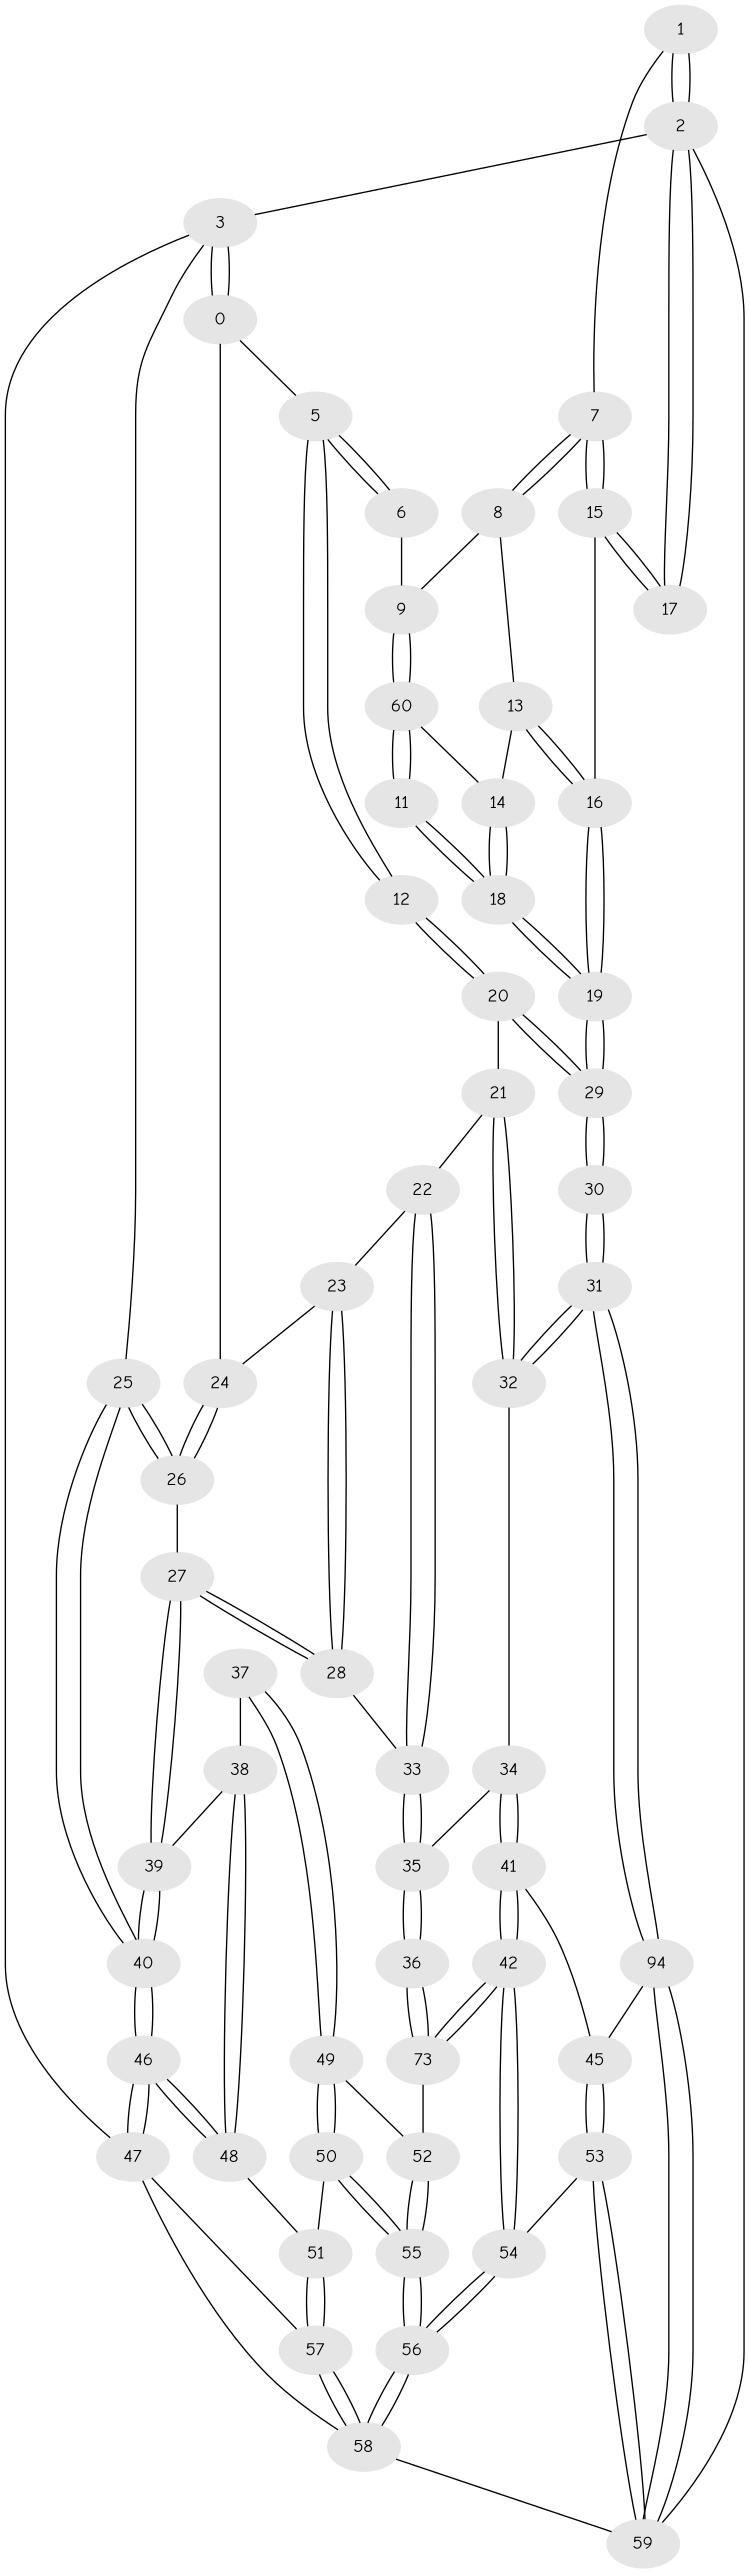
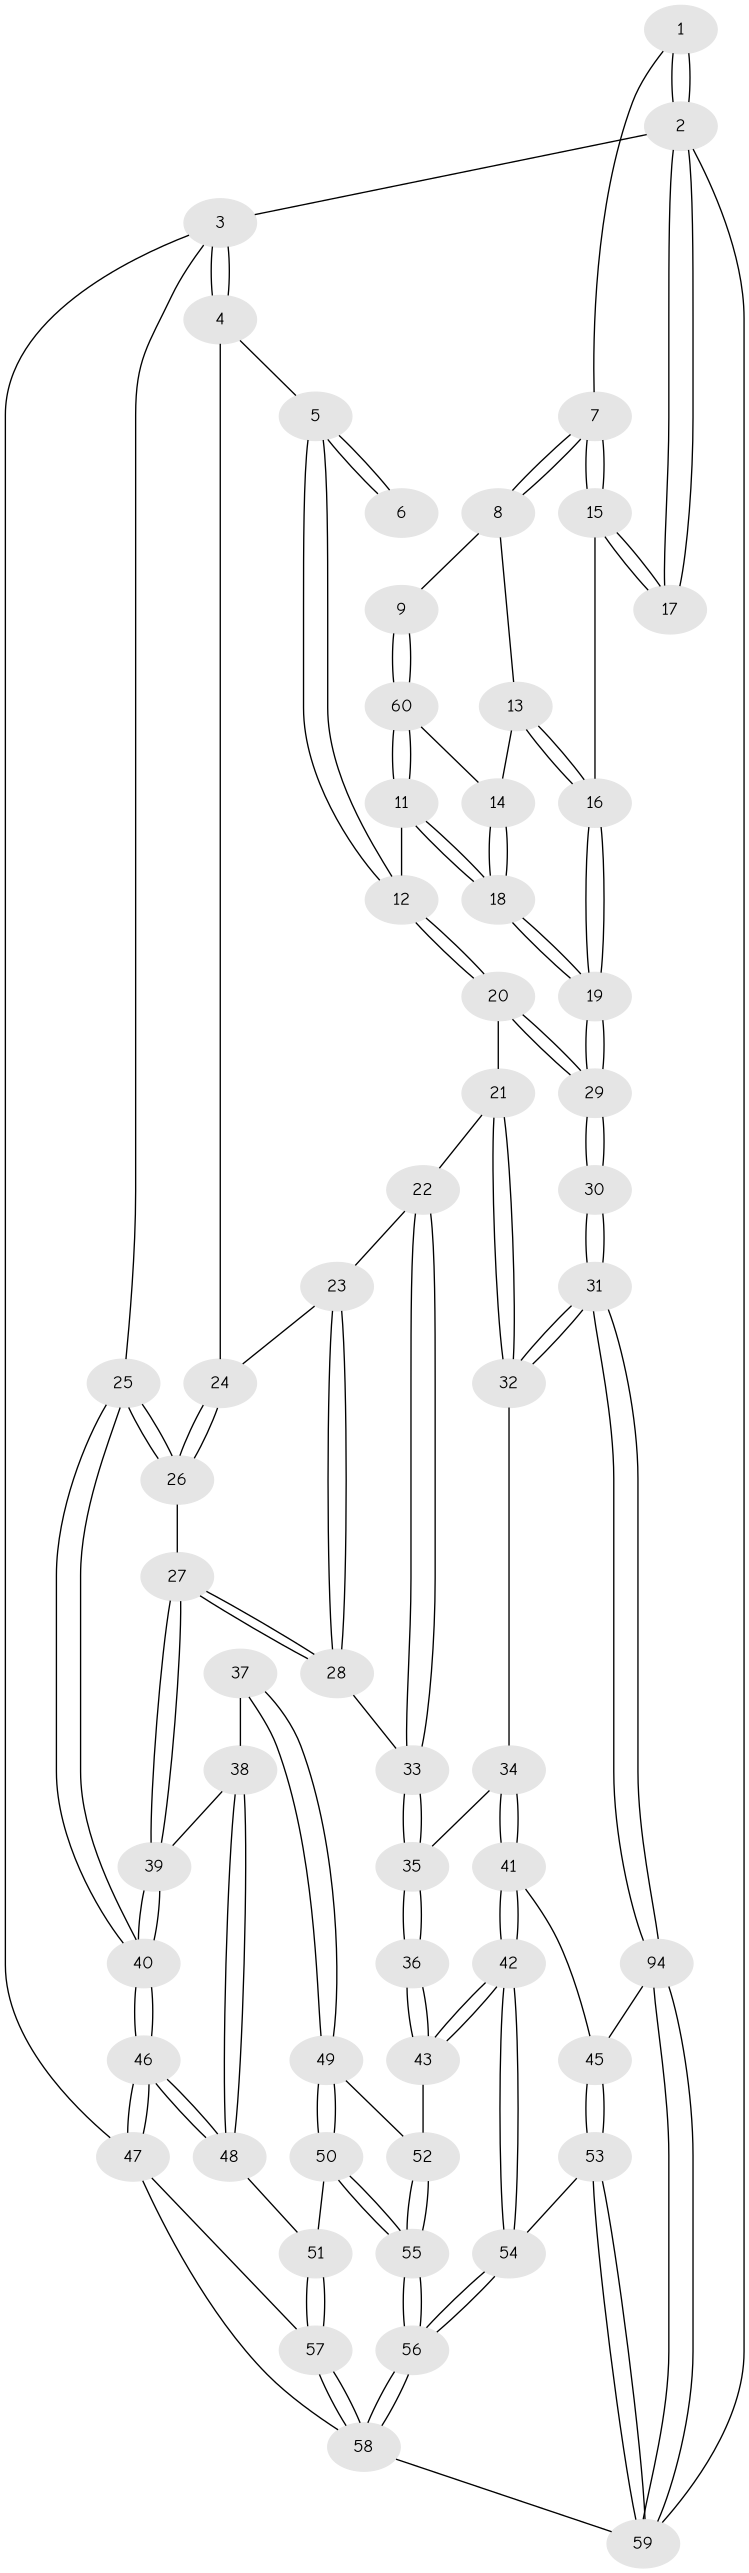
  graph {
    fontname="Comic Neue"
    node [color=gray90 fontname="Comic Neue" style=filled]
    edge [fontname="Comic Neue"]
    1
    2
    7
    3
    17
    59
    8
    15
-   4 [label=0]
+   4
    25
    47
    5
    24
    26
    40
    57
    58
    6
    12
    9
    20
    n22 [label=60]
    13
    16
    14
    11
    18
    19
    29
    21
    30
    31
    22
    32
    23
    33
    34
    28
    35
    27
    46
    39
    n43 [label=94]
    45
    41
    36
    42
-   43 [label=73]
+   43
    37
    38
    49
    52
    48
    50
    51
    54
    53
    56
    55
    1 -- 2
    1 -- 2
    1 -- 7
    2 -- 3
    2 -- 17
    2 -- 17
    2 -- 59
    7 -- 8
    7 -- 8
    7 -- 15
    7 -- 15
    3 -- 4
    3 -- 4
    3 -- 25
    3 -- 47
    8 -- 9
    8 -- 13
    15 -- 17
    15 -- 17
    15 -- 16
    4 -- 5
    4 -- 24
    25 -- 26
    25 -- 26
    25 -- 40
    25 -- 40
    47 -- 57
    47 -- 58
    5 -- 6
    5 -- 6
    5 -- 12
    5 -- 12
    24 -- 26
    24 -- 26
    26 -- 27
    40 -- 46
    40 -- 46
    57 -- 58
    57 -- 58
    58 -- 59
-   6 -- 9
    12 -- 20
    12 -- 20
    9 -- n22
    9 -- n22
    20 -- 29
    20 -- 29
    20 -- 21
    n22 -- 14
    n22 -- 11
    n22 -- 11
    13 -- 16
    13 -- 16
    13 -- 14
    16 -- 19
    16 -- 19
    14 -- 18
    14 -- 18
+   11 -- 12
    11 -- 18
    11 -- 18
    18 -- 19
    18 -- 19
    19 -- 29
    19 -- 29
    29 -- 30
    29 -- 30
    21 -- 22
    21 -- 32
    21 -- 32
    30 -- 31
    30 -- 31
    31 -- 32
    31 -- 32
    31 -- n43
    31 -- n43
    22 -- 23
    22 -- 33
    22 -- 33
    32 -- 34
    23 -- 24
    23 -- 28
    23 -- 28
    33 -- 35
    33 -- 35
    34 -- 35
    34 -- 41
    34 -- 41
    28 -- 33
    35 -- 36
    35 -- 36
    27 -- 28
    27 -- 28
    27 -- 39
    27 -- 39
    46 -- 47
    46 -- 47
    46 -- 48
    46 -- 48
    39 -- 40
    39 -- 40
    n43 -- 59
    n43 -- 59
    n43 -- 45
    45 -- 53
    45 -- 53
    41 -- 45
    41 -- 42
    41 -- 42
    36 -- 43
    36 -- 43
    42 -- 43
    42 -- 43
    42 -- 54
    42 -- 54
    43 -- 52
    37 -- 38
    37 -- 49
    37 -- 49
    38 -- 39
    38 -- 48
    38 -- 48
    49 -- 52
    49 -- 50
    49 -- 50
    52 -- 55
    52 -- 55
    48 -- 51
    50 -- 51
    50 -- 55
    50 -- 55
    51 -- 57
    51 -- 57
    54 -- 56
    54 -- 56
    53 -- 59
    53 -- 59
    53 -- 54
    56 -- 58
    56 -- 58
    55 -- 56
    55 -- 56
  }
